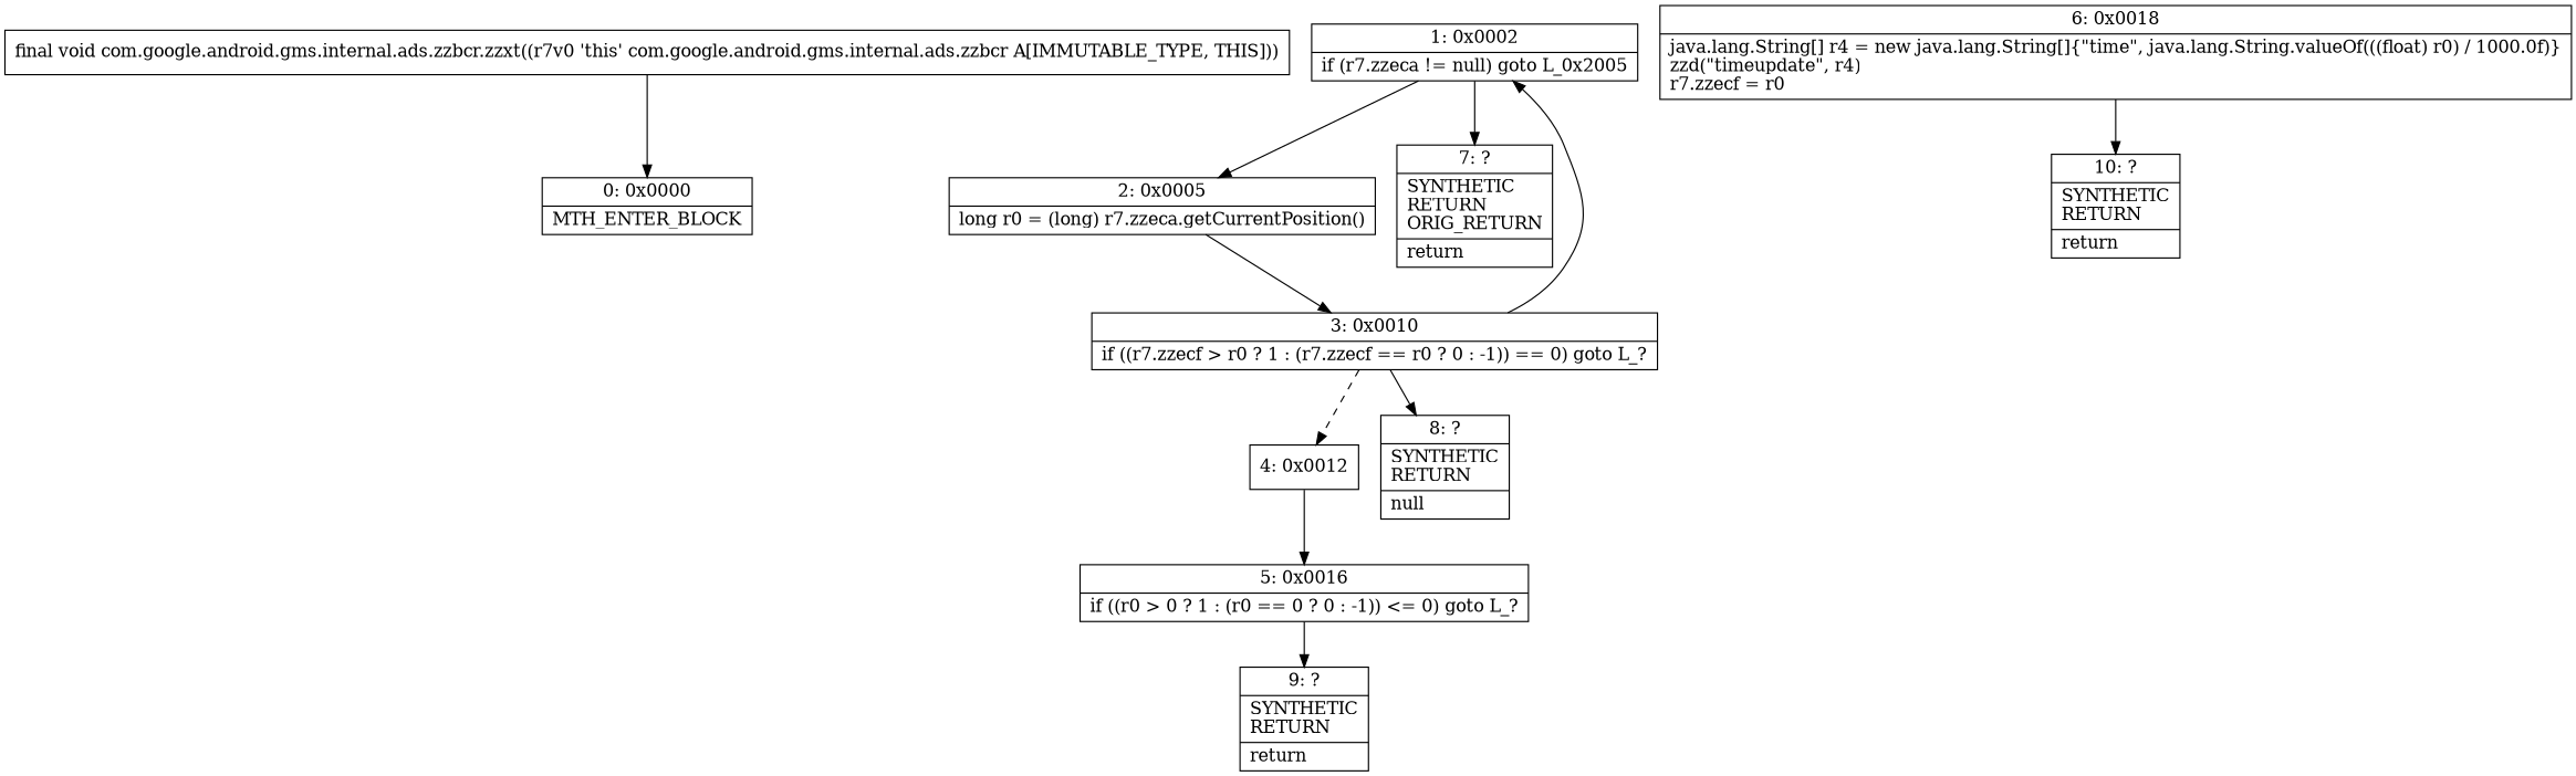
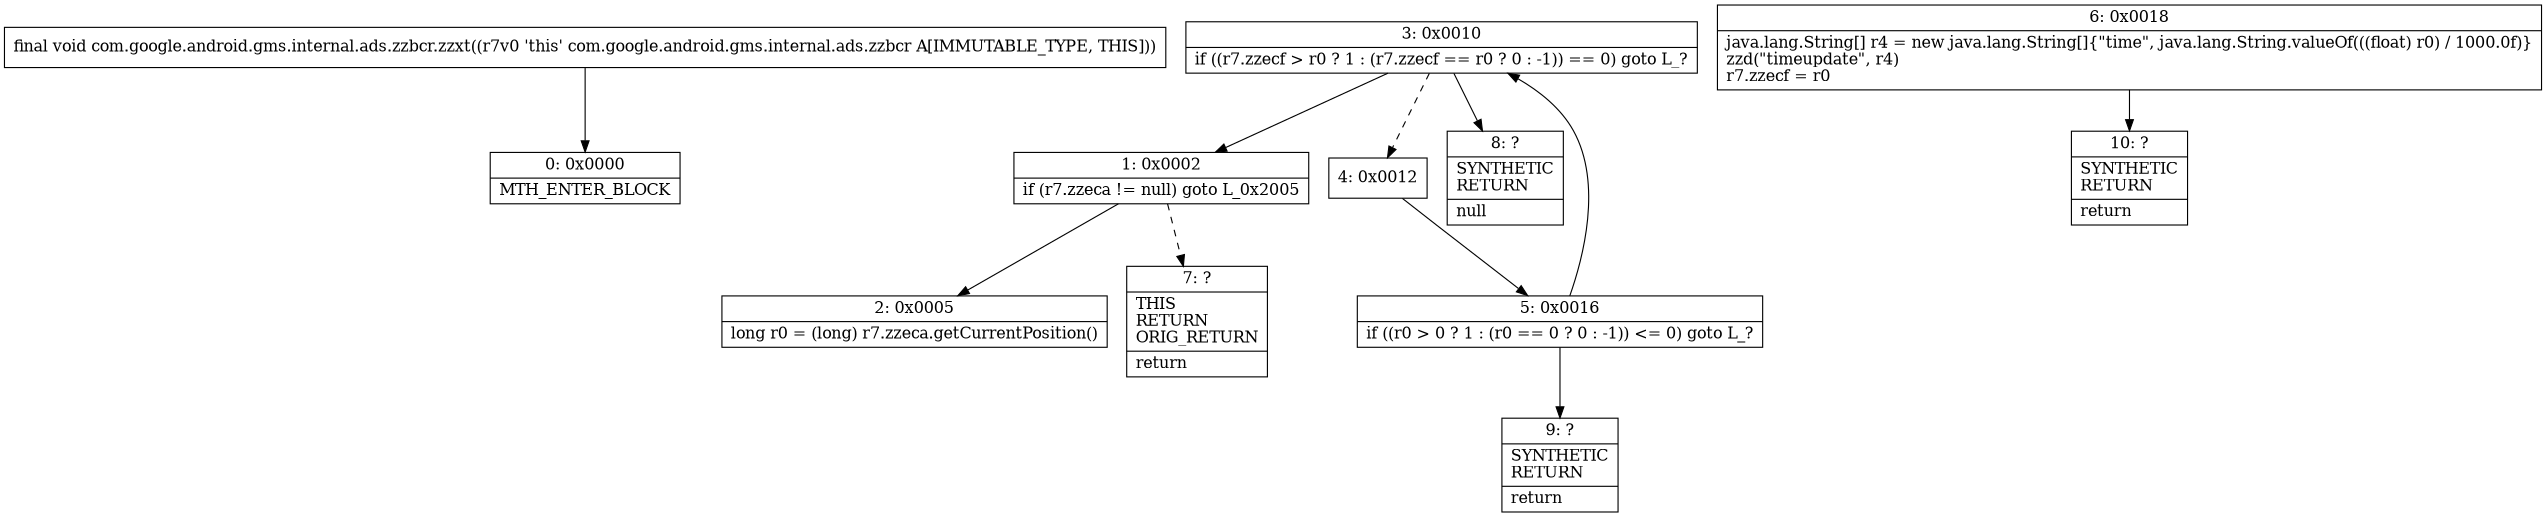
  digraph {
    node [shape=record]
    n1 [label="{0\:\ 0x0000|MTH_ENTER_BLOCK\l}"]
    n2 [label="{1\:\ 0x0002|if (r7.zzeca != null) goto L_0x2005\l}"]
    n3 [label="{2\:\ 0x0005|long r0 = (long) r7.zzeca.getCurrentPosition()\l}"]
-   n4 [label="{7\:\ ?|SYNTHETIC\lRETURN\lORIG_RETURN\l|return\l}"]
+   n4 [label="{7\:\ ?|THIS\lRETURN\lORIG_RETURN\l|return\l}"]
    n5 [label="{3\:\ 0x0010|if ((r7.zzecf \> r0 ? 1 : (r7.zzecf == r0 ? 0 : \-1)) == 0) goto L_?\l}"]
    n6 [label="{4\:\ 0x0012}"]
    n7 [label="{8\:\ ?|SYNTHETIC\lRETURN\l|null\l}"]
    n8 [label="{5\:\ 0x0016|if ((r0 \> 0 ? 1 : (r0 == 0 ? 0 : \-1)) \<= 0) goto L_?\l}"]
    n9 [label="{9\:\ ?|SYNTHETIC\lRETURN\l|return\l}"]
    n10 [label="{6\:\ 0x0018|java.lang.String[] r4 = new java.lang.String[]\{\"time\", java.lang.String.valueOf(((float) r0) \/ 1000.0f)\}\lzzd(\"timeupdate\", r4)\lr7.zzecf = r0\l}"]
    n11 [label="{10\:\ ?|SYNTHETIC\lRETURN\l|return\l}"]
    n12 [label="{final void com.google.android.gms.internal.ads.zzbcr.zzxt((r7v0 'this' com.google.android.gms.internal.ads.zzbcr A[IMMUTABLE_TYPE, THIS])) }"]
    n2 -> n3
-   n2 -> n4 [style=solid]
-   n3 -> n5
+   n2 -> n4 [style=dashed]
+   n8 -> n5
    n5 -> n2
    n5 -> n6 [style=dashed]
    n5 -> n7
    n6 -> n8
    n8 -> n9
    n10 -> n11
    n12 -> n1
  }
